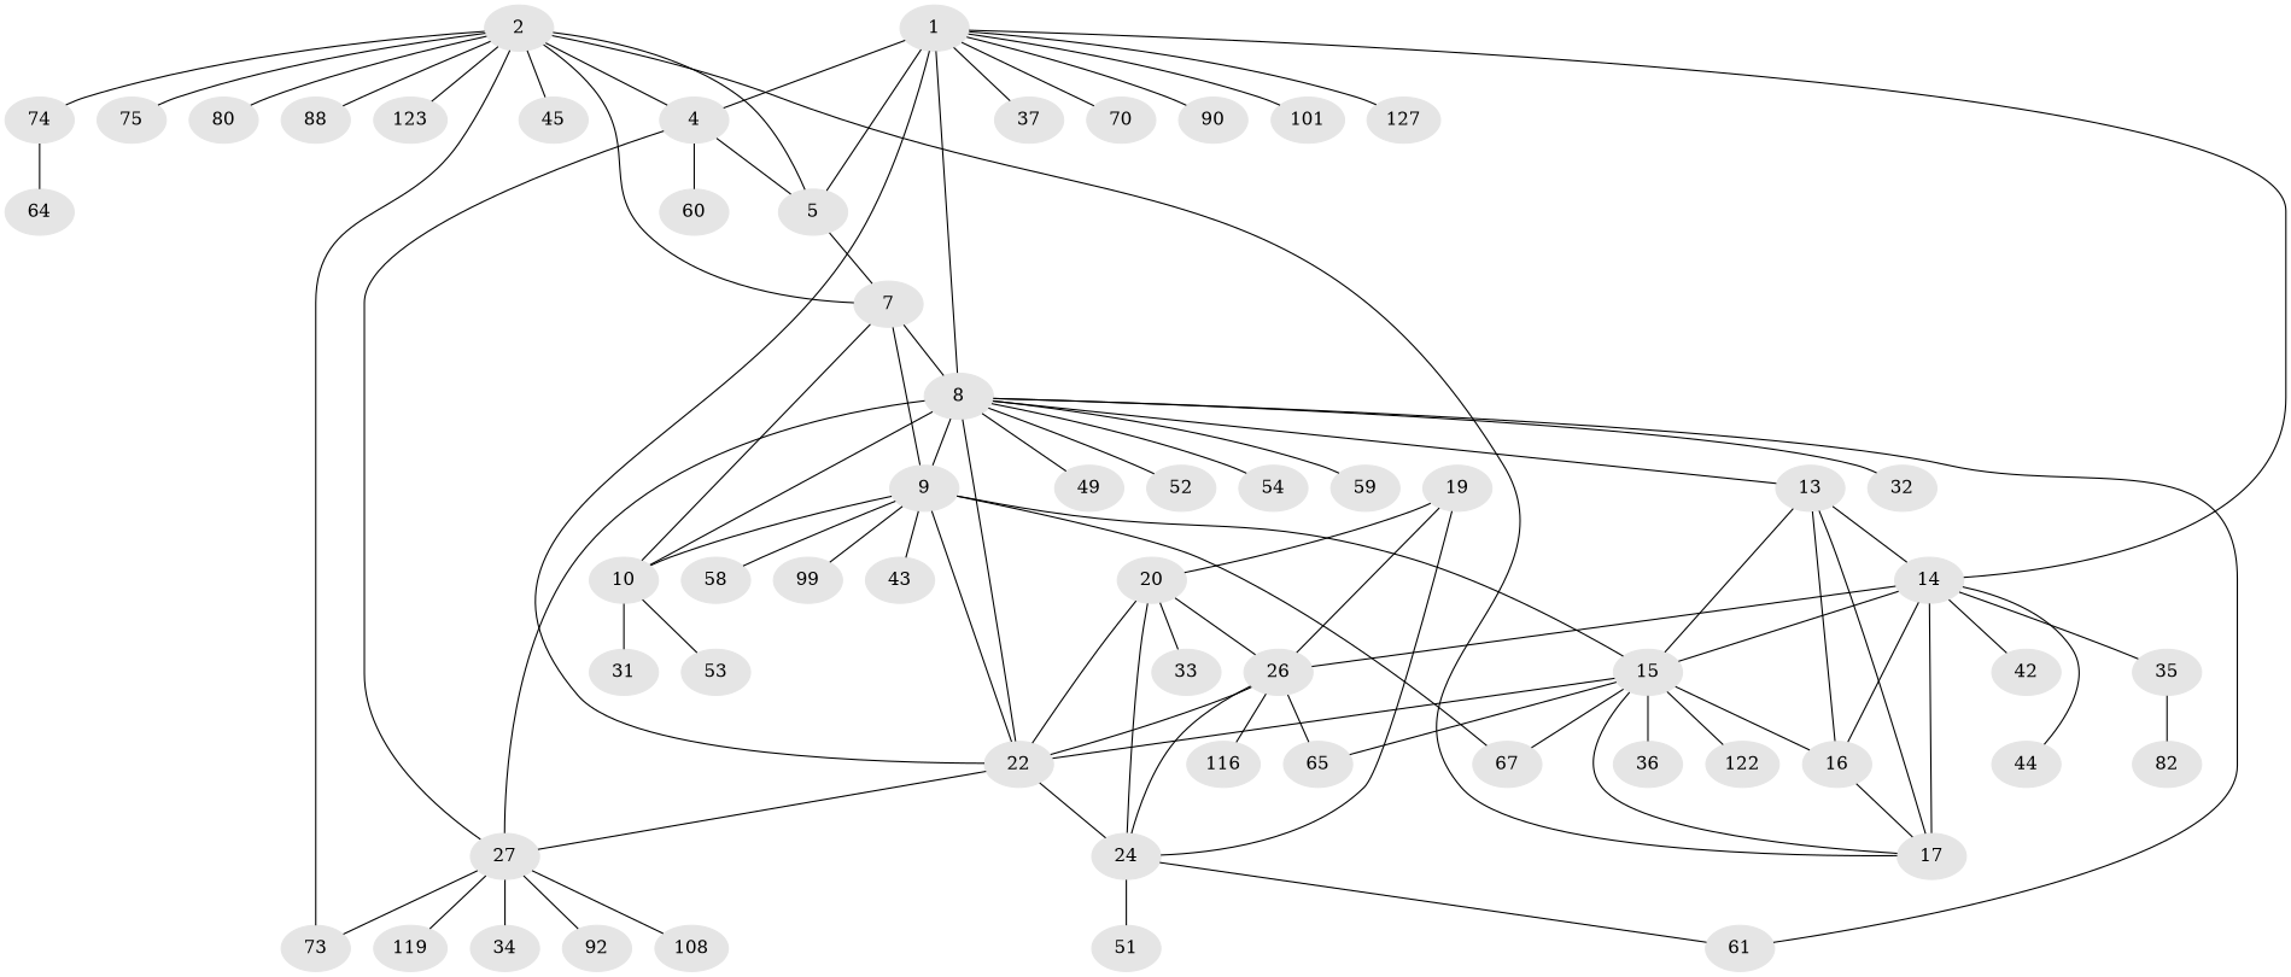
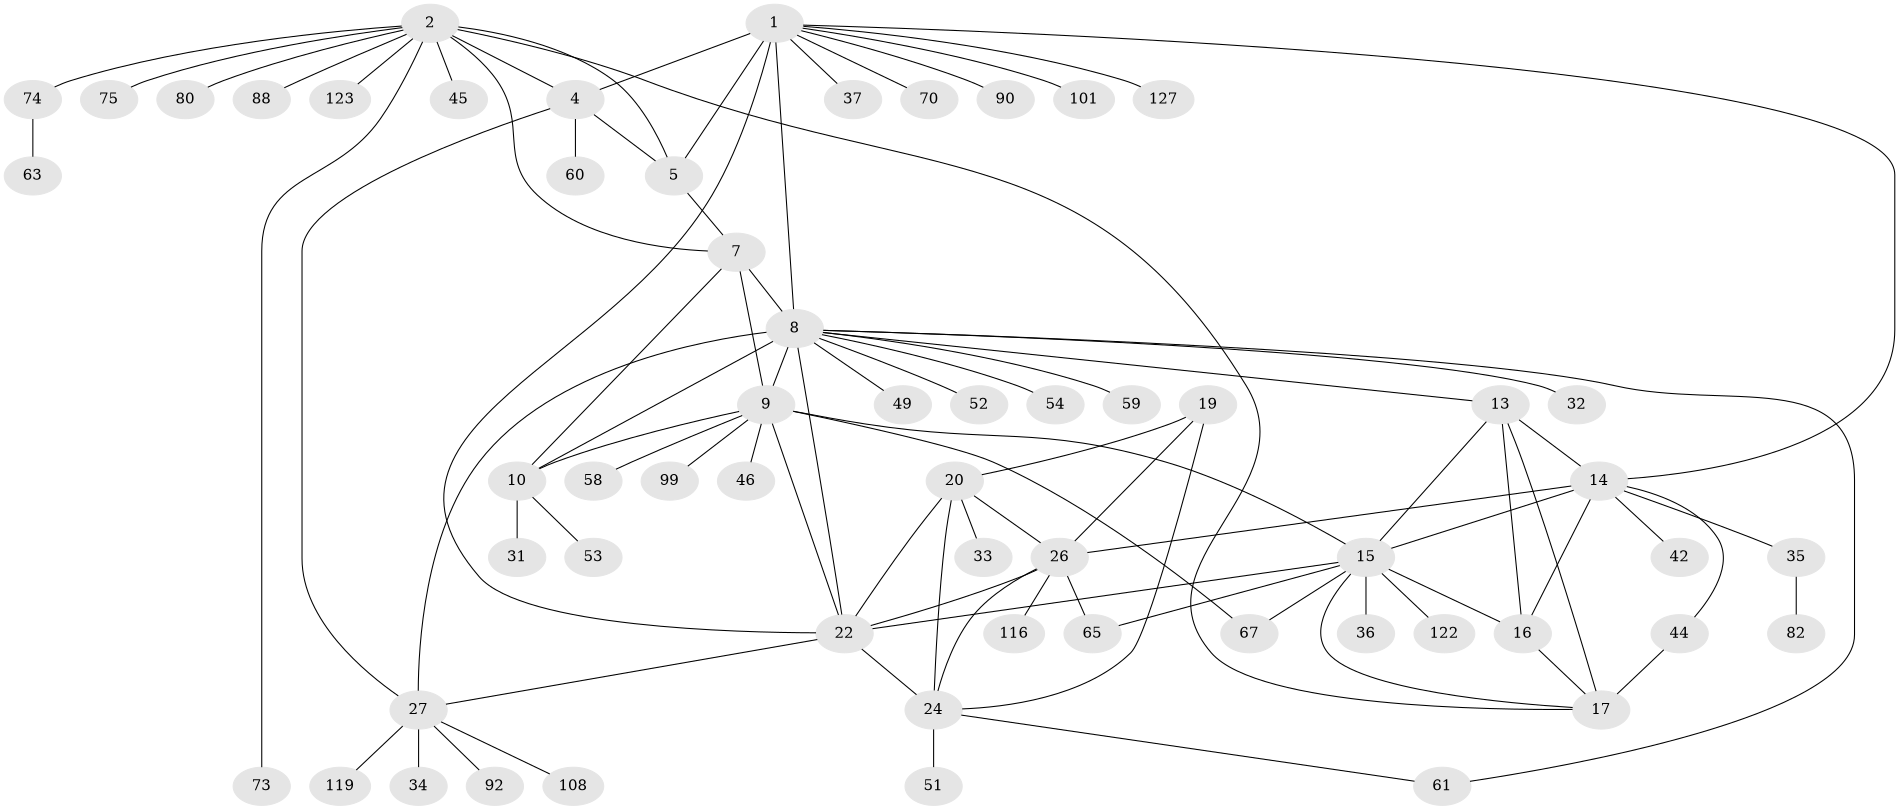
  graph {
    node [color=gray90 style=filled]
    1 [super="+3+40"]
    4 [super="+6+69+89+87"]
    5
    8 [super="+50+26+107+12"]
    14 [super="+18"]
    22 [super="+23+96+113+25"]
    37
    70
    90
    101
    n11 [label=127]
    2
    7 [super="+43+63+11+120+100+48+55"]
    17
    45
    73
    74
    75
    80
    88
    123
    27 [super="+28"]
    60
    9 [super="+39"]
    10
    13 [super="+77+56"]
    32
    49
    52
    54
    59
    61 [super="+98+99"]
    15 [super="+71"]
    16 [super="+81"]
    n35 [label=26]
    35
    42
    44
    24 [super="+57+47"]
-   64
+   64 [label=63]
    34 [super="+41+91+102"]
    92
    108
    119
-   46 [super="+121" label=43]
+   46 [super="+121"]
    58
    67 [super="+110+105"]
    n48 [label=99]
    31
    53 [super="+85"]
    36
    65
    122
    116
    82 [super="+118"]
    19
    20
    33
    51
    1 -- 4 [weight=4]
    1 -- 5 [weight=2]
    1 -- 8
    1 -- 14
    1 -- 22
    1 -- 37
    1 -- 70
    1 -- 90
    1 -- 101
    1 -- n11
    4 -- 5 [weight=2]
    4 -- 27
    4 -- 60
    5 -- 7
    8 -- 22 [weight=8]
    8 -- 27 [weight=6]
    8 -- 9 [weight=3]
    8 -- 10 [weight=2]
    8 -- 13
    8 -- 32
    8 -- 49
    8 -- 52
    8 -- 54
    8 -- 59
    8 -- 61
-   14 -- 17 [weight=2]
+   44 -- 17 [weight=2]
    14 -- 15 [weight=2]
    14 -- 16 [weight=2]
    14 -- n35
    14 -- 35
    14 -- 42
    14 -- 44
    22 -- 27 [weight=3]
    22 -- 24 [weight=2]
    2 -- 4 [weight=2]
    2 -- 5
    2 -- 7
    2 -- 17
    2 -- 45
    2 -- 73
    2 -- 74
    2 -- 75
    2 -- 80
    2 -- 88
    2 -- 123
    7 -- 8 [weight=4]
    7 -- 9 [weight=2]
    7 -- 10 [weight=2]
    74 -- 64
-   27 -- 73
    27 -- 34
    27 -- 92
    27 -- 108
    27 -- 119
    9 -- 22
    9 -- 10
    9 -- 15
    9 -- 46
    9 -- 58
    9 -- 67
    9 -- n48
    10 -- 31
    10 -- 53
    13 -- 14 [weight=2]
    13 -- 17
    13 -- 15
    13 -- 16
    15 -- 22
    15 -- 17
    15 -- 16
    15 -- 67
    15 -- 36
    15 -- 65
    15 -- 122
    16 -- 17
    n35 -- 22 [weight=2]
    n35 -- 24
    n35 -- 65
    n35 -- 116
    35 -- 82
    24 -- 61
    24 -- 51
    19 -- n35
    19 -- 24
    19 -- 20
    20 -- 22 [weight=2]
    20 -- n35
    20 -- 24
    20 -- 33
  }
